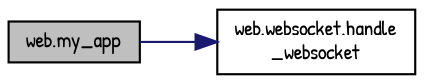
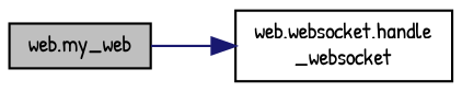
  digraph {
    rankdir=LR
    fontname="Patrick Hand"
    node [color=black fontname="Patrick Hand" fontsize=10 shape=record style=filled]
-   n1 [fillcolor=grey75 fontcolor=black height=0.2 label="web.my_app" width=0.4]
+   n1 [fillcolor=grey75 fontcolor=black height=0.2 label="web.my_web" width=0.4]
    n2 [fillcolor=white height=0.2 label="web.websocket.handle\l_websocket" width=0.4]
    n1 -> n2 [color=midnightblue fontname="Patrick Hand" fontsize=10 labelfontname=Helvetica labelfontsize=10 style=solid]
  }
